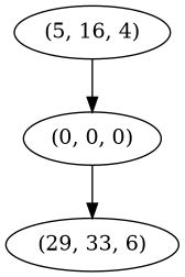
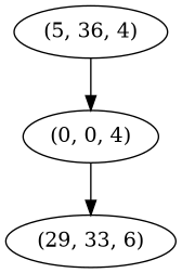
  digraph {
    fontname="DejaVu Serif"
    node [fontname="DejaVu Serif"]
    edge [fontname="DejaVu Serif"]
-   "(0, 0, 0)"
+   "(0, 0, 0)" [label="(0, 0, 4)"]
    "(29, 33, 6)"
-   "(5, 16, 4)"
+   "(5, 16, 4)" [label="(5, 36, 4)"]
    "(0, 0, 0)" -> "(29, 33, 6)"
    "(5, 16, 4)" -> "(0, 0, 0)"
  }
